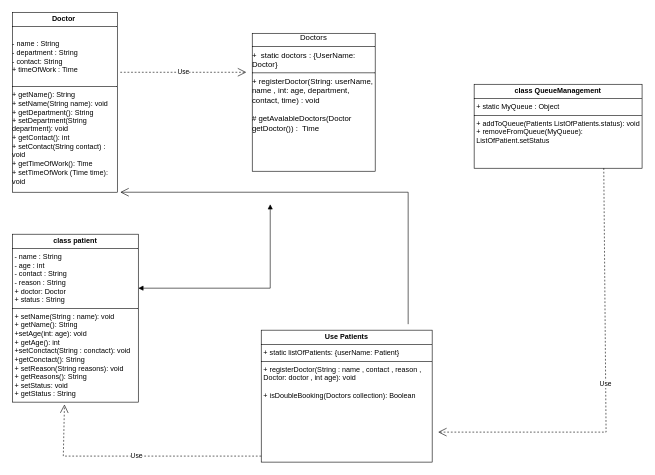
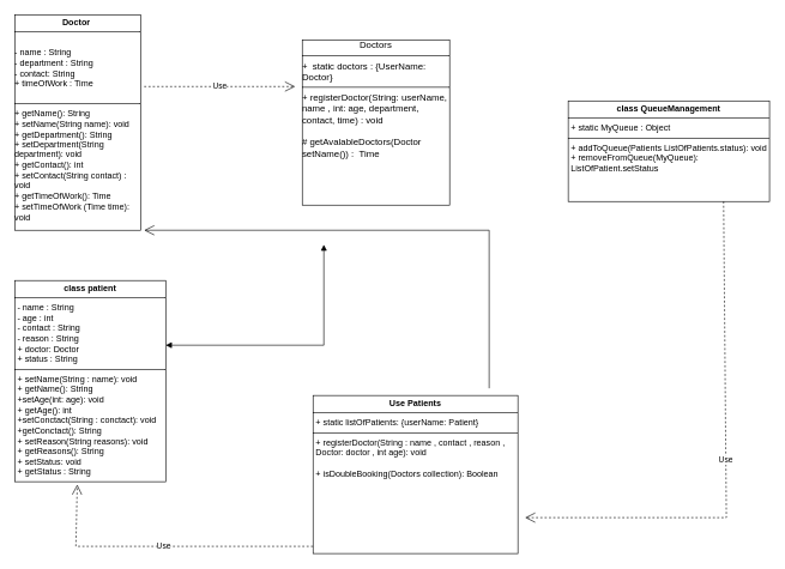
  <mxCell id="0" />
  <mxCell id="1" parent="0" />
  <mxCell id="2" value="&lt;p style=&quot;margin:0px;margin-top:4px;text-align:center;&quot;&gt;&lt;font&gt;&lt;b&gt;&lt;span style=&quot;background-color: light-dark(#ffffff, var(--ge-dark-color, #121212));&quot;&gt;&lt;font&gt;Doctor&lt;/font&gt;&lt;/span&gt;&lt;/b&gt;&amp;nbsp;&lt;/font&gt;&lt;/p&gt;&lt;hr size=&quot;1&quot; style=&quot;border-style:solid;&quot;&gt;&lt;font&gt;&lt;br&gt;&lt;/font&gt;&lt;div&gt;&lt;font&gt;- name : String&amp;nbsp;&lt;/font&gt;&lt;/div&gt;&lt;div&gt;&lt;font&gt;- department : String&lt;/font&gt;&lt;/div&gt;&lt;div&gt;&lt;font&gt;- contact: String&lt;/font&gt;&lt;/div&gt;&lt;div&gt;&lt;font&gt;+ timeOfWork : Time&lt;/font&gt;&lt;/div&gt;&lt;div&gt;&lt;font&gt;&amp;nbsp;&lt;/font&gt;&lt;/div&gt;&lt;hr size=&quot;1&quot; style=&quot;border-style:solid;&quot;&gt;&lt;div&gt;&lt;font&gt;+ getName(): String&lt;/font&gt;&lt;/div&gt;&lt;div&gt;+ setName(String name): void&lt;/div&gt;&lt;div&gt;&lt;font&gt;+ getDepartment(): String&lt;/font&gt;&lt;/div&gt;&lt;div&gt;&lt;font&gt;+ setDepartment(String department): void&lt;/font&gt;&lt;/div&gt;&lt;div&gt;&lt;font&gt;+ getContact(): int&lt;/font&gt;&lt;/div&gt;&lt;div&gt;+ setContact(String contact) : void&amp;nbsp;&lt;/div&gt;&lt;div&gt;&lt;font&gt;+ getTimeOfWork(): Time&lt;/font&gt;&lt;/div&gt;&lt;div&gt;&lt;font&gt;+ setTimeOfWork (Time time): void&lt;/font&gt;&lt;/div&gt;&lt;div&gt;&lt;font&gt;&lt;br&gt;&lt;/font&gt;&lt;/div&gt;&lt;div&gt;&lt;font&gt;&amp;nbsp;&lt;/font&gt;&lt;/div&gt;&lt;p style=&quot;margin:0px;margin-left:4px;&quot;&gt;&lt;/p&gt;" style="verticalAlign=top;align=left;overflow=fill;html=1;whiteSpace=wrap;" vertex="1" parent="1"><mxGeometry x="20" y="20" width="175" height="300" as="geometry" /></mxCell>
- <mxCell id="3" value="&lt;div align=&quot;center&quot;&gt;&lt;font style=&quot;font-size: 13px;&quot;&gt;Doctors&lt;/font&gt;&lt;/div&gt;&lt;p style=&quot;margin:0px;margin-top:4px;text-align:center;&quot;&gt;&lt;/p&gt;&lt;hr size=&quot;1&quot; style=&quot;border-style:solid;&quot;&gt;&lt;div&gt;&lt;font style=&quot;font-size: 13px;&quot;&gt;+&amp;nbsp; static doctors : {UserName: Doctor}&lt;/font&gt;&lt;/div&gt;&lt;p style=&quot;margin:0px;margin-left:4px;&quot;&gt;&lt;/p&gt;&lt;hr size=&quot;1&quot; style=&quot;border-style:solid;&quot;&gt;&lt;div&gt;&lt;font style=&quot;font-size: 13px;&quot;&gt;+ registerDoctor(String: userName, name , int: age, department, contact, time) : void&lt;/font&gt;&lt;/div&gt;&lt;div&gt;&lt;font style=&quot;font-size: 13px;&quot;&gt;&lt;br&gt;&lt;/font&gt;&lt;/div&gt;&lt;div&gt;&lt;font style=&quot;font-size: 13px;&quot;&gt;# getAvalableDoctors(Doctor getDoctor()) :&amp;nbsp; Time&lt;/font&gt;&lt;/div&gt;&lt;div&gt;&lt;font style=&quot;font-size: 13px;&quot;&gt;&lt;br&gt;&lt;/font&gt;&lt;/div&gt;&lt;div&gt;&lt;font style=&quot;font-size: 13px;&quot;&gt;&amp;nbsp;&lt;/font&gt;&lt;/div&gt;&lt;p style=&quot;margin:0px;margin-left:4px;&quot;&gt;&lt;/p&gt;" style="verticalAlign=top;align=left;overflow=fill;html=1;whiteSpace=wrap;" vertex="1" parent="1"><mxGeometry x="420" y="55" width="205" height="230" as="geometry" /></mxCell>
+ <mxCell id="3" value="&lt;div align=&quot;center&quot;&gt;&lt;font style=&quot;font-size: 13px;&quot;&gt;Doctors&lt;/font&gt;&lt;/div&gt;&lt;p style=&quot;margin:0px;margin-top:4px;text-align:center;&quot;&gt;&lt;/p&gt;&lt;hr size=&quot;1&quot; style=&quot;border-style:solid;&quot;&gt;&lt;div&gt;&lt;font style=&quot;font-size: 13px;&quot;&gt;+&amp;nbsp; static doctors : {UserName: Doctor}&lt;/font&gt;&lt;/div&gt;&lt;p style=&quot;margin:0px;margin-left:4px;&quot;&gt;&lt;/p&gt;&lt;hr size=&quot;1&quot; style=&quot;border-style:solid;&quot;&gt;&lt;div&gt;&lt;font style=&quot;font-size: 13px;&quot;&gt;+ registerDoctor(String: userName, name , int: age, department, contact, time) : void&lt;/font&gt;&lt;/div&gt;&lt;div&gt;&lt;font style=&quot;font-size: 13px;&quot;&gt;&lt;br&gt;&lt;/font&gt;&lt;/div&gt;&lt;div&gt;&lt;font style=&quot;font-size: 13px;&quot;&gt;# getAvalableDoctors(Doctor setName()) :&amp;nbsp; Time&lt;/font&gt;&lt;/div&gt;&lt;div&gt;&lt;font style=&quot;font-size: 13px;&quot;&gt;&lt;br&gt;&lt;/font&gt;&lt;/div&gt;&lt;div&gt;&lt;font style=&quot;font-size: 13px;&quot;&gt;&amp;nbsp;&lt;/font&gt;&lt;/div&gt;&lt;p style=&quot;margin:0px;margin-left:4px;&quot;&gt;&lt;/p&gt;" style="verticalAlign=top;align=left;overflow=fill;html=1;whiteSpace=wrap;" vertex="1" parent="1"><mxGeometry x="420" y="55" width="205" height="230" as="geometry" /></mxCell>
  <mxCell id="4" value="Use" style="endArrow=open;endSize=12;dashed=1;html=1;rounded=0;" edge="1" parent="1"><mxGeometry width="160" relative="1" as="geometry"><mxPoint x="200" y="120" as="sourcePoint" /><mxPoint x="410" y="120" as="targetPoint" /></mxGeometry></mxCell>
  <mxCell id="5" value="&lt;p style=&quot;margin:0px;margin-top:4px;text-align:center;&quot;&gt;&lt;b&gt;class patient&lt;/b&gt;&lt;/p&gt;&lt;hr size=&quot;1&quot; style=&quot;border-style:solid;&quot;&gt;&lt;p style=&quot;margin:0px;margin-left:4px;&quot;&gt;- name : String&lt;/p&gt;&lt;p style=&quot;margin:0px;margin-left:4px;&quot;&gt;- age : int&lt;/p&gt;&lt;p style=&quot;margin:0px;margin-left:4px;&quot;&gt;- contact : String&lt;/p&gt;&lt;p style=&quot;margin:0px;margin-left:4px;&quot;&gt;- reason : String&lt;/p&gt;&lt;p style=&quot;margin:0px;margin-left:4px;&quot;&gt;+ doctor: Doctor&lt;/p&gt;&lt;p style=&quot;margin:0px;margin-left:4px;&quot;&gt;+ status : String&lt;/p&gt;&lt;hr size=&quot;1&quot; style=&quot;border-style:solid;&quot;&gt;&lt;p style=&quot;margin:0px;margin-left:4px;&quot;&gt;+ setName(String : name): void&lt;/p&gt;&lt;p style=&quot;margin:0px;margin-left:4px;&quot;&gt;+ getName(): String&lt;/p&gt;&lt;p style=&quot;margin:0px;margin-left:4px;&quot;&gt;+setAge(int: age): void&lt;/p&gt;&lt;p style=&quot;margin:0px;margin-left:4px;&quot;&gt;+ getAge(): int&lt;/p&gt;&lt;p style=&quot;margin:0px;margin-left:4px;&quot;&gt;+setConctact(String : conctact): void&lt;/p&gt;&lt;p style=&quot;margin:0px;margin-left:4px;&quot;&gt;+getConctact(): String&amp;nbsp;&lt;/p&gt;&lt;p style=&quot;margin:0px;margin-left:4px;&quot;&gt;+ setReason(String reasons): void&lt;/p&gt;&lt;p style=&quot;margin:0px;margin-left:4px;&quot;&gt;+ getReasons(): String&lt;/p&gt;&lt;p style=&quot;margin:0px;margin-left:4px;&quot;&gt;+ setStatus: void&lt;/p&gt;&lt;p style=&quot;margin:0px;margin-left:4px;&quot;&gt;+ getStatus : String&lt;/p&gt;&lt;p style=&quot;margin:0px;margin-left:4px;&quot;&gt;&lt;br&gt;&lt;/p&gt;" style="verticalAlign=top;align=left;overflow=fill;html=1;whiteSpace=wrap;" vertex="1" parent="1"><mxGeometry x="20" y="390" width="210" height="280" as="geometry" /></mxCell>
  <mxCell id="6" value="" style="endArrow=block;startArrow=block;endFill=1;startFill=1;html=1;rounded=0;" edge="1" parent="1"><mxGeometry width="160" relative="1" as="geometry"><mxPoint x="450" y="340" as="sourcePoint" /><mxPoint x="230" y="480" as="targetPoint" /><Array as="points"><mxPoint x="450" y="480" /></Array></mxGeometry></mxCell>
  <mxCell id="7" value="&lt;p style=&quot;margin:0px;margin-top:4px;text-align:center;&quot;&gt;&lt;b&gt;Use Patients&lt;/b&gt;&lt;/p&gt;&lt;hr size=&quot;1&quot; style=&quot;border-style:solid;&quot;&gt;&lt;p style=&quot;margin:0px;margin-left:4px;&quot;&gt;+ static listOfPatients: {userName: Patient}&lt;/p&gt;&lt;hr size=&quot;1&quot; style=&quot;border-style:solid;&quot;&gt;&lt;p style=&quot;margin:0px;margin-left:4px;&quot;&gt;+ registerDoctor(String : name , contact , reason , Doctor: doctor , int age): void&amp;nbsp;&lt;/p&gt;&lt;p style=&quot;margin:0px;margin-left:4px;&quot;&gt;&lt;br&gt;&lt;/p&gt;&lt;p style=&quot;margin:0px;margin-left:4px;&quot;&gt;+ isDoubleBooking(Doctors collection): Boolean&lt;/p&gt;" style="verticalAlign=top;align=left;overflow=fill;html=1;whiteSpace=wrap;" vertex="1" parent="1"><mxGeometry x="435" y="550" width="285" height="220" as="geometry" /></mxCell>
  <mxCell id="8" value="Use" style="endArrow=open;endSize=12;dashed=1;html=1;rounded=0;entryX=0.414;entryY=1.014;entryDx=0;entryDy=0;entryPerimeter=0;" edge="1" parent="1" target="5"><mxGeometry width="160" relative="1" as="geometry"><mxPoint x="435" y="760" as="sourcePoint" /><mxPoint x="105" y="630" as="targetPoint" /><Array as="points"><mxPoint x="105" y="760" /></Array></mxGeometry></mxCell>
  <mxCell id="9" value="" style="endArrow=open;endFill=1;endSize=12;html=1;rounded=0;" edge="1" parent="1"><mxGeometry width="160" relative="1" as="geometry"><mxPoint x="680" y="540" as="sourcePoint" /><mxPoint x="200" y="320" as="targetPoint" /><Array as="points"><mxPoint x="680" y="320" /></Array></mxGeometry></mxCell>
  <mxCell id="10" value="&lt;p style=&quot;margin:0px;margin-top:4px;text-align:center;&quot;&gt;&lt;b&gt;class QueueManagement&lt;/b&gt;&lt;/p&gt;&lt;hr size=&quot;1&quot; style=&quot;border-style:solid;&quot;&gt;&lt;p style=&quot;margin:0px;margin-left:4px;&quot;&gt;+ static MyQueue : Object&lt;/p&gt;&lt;hr size=&quot;1&quot; style=&quot;border-style:solid;&quot;&gt;&lt;p style=&quot;margin:0px;margin-left:4px;&quot;&gt;+ addToQueue(Patients ListOfPatients.status): void&lt;/p&gt;&lt;p style=&quot;margin:0px;margin-left:4px;&quot;&gt;+ removeFromQueue(MyQueue): ListOfPatient.setStatus&amp;nbsp;&lt;/p&gt;&lt;p style=&quot;margin:0px;margin-left:4px;&quot;&gt;&lt;br&gt;&lt;/p&gt;" style="verticalAlign=top;align=left;overflow=fill;html=1;whiteSpace=wrap;" vertex="1" parent="1"><mxGeometry x="790" y="140" width="280" height="140" as="geometry" /></mxCell>
  <mxCell id="11" value="Use" style="endArrow=open;endSize=12;dashed=1;html=1;rounded=0;exitX=0.772;exitY=0.999;exitDx=0;exitDy=0;exitPerimeter=0;" edge="1" parent="1" source="10"><mxGeometry width="160" relative="1" as="geometry"><mxPoint x="230" y="140" as="sourcePoint" /><mxPoint x="730" y="720" as="targetPoint" /><Array as="points"><mxPoint x="1010" y="720" /></Array></mxGeometry></mxCell>
